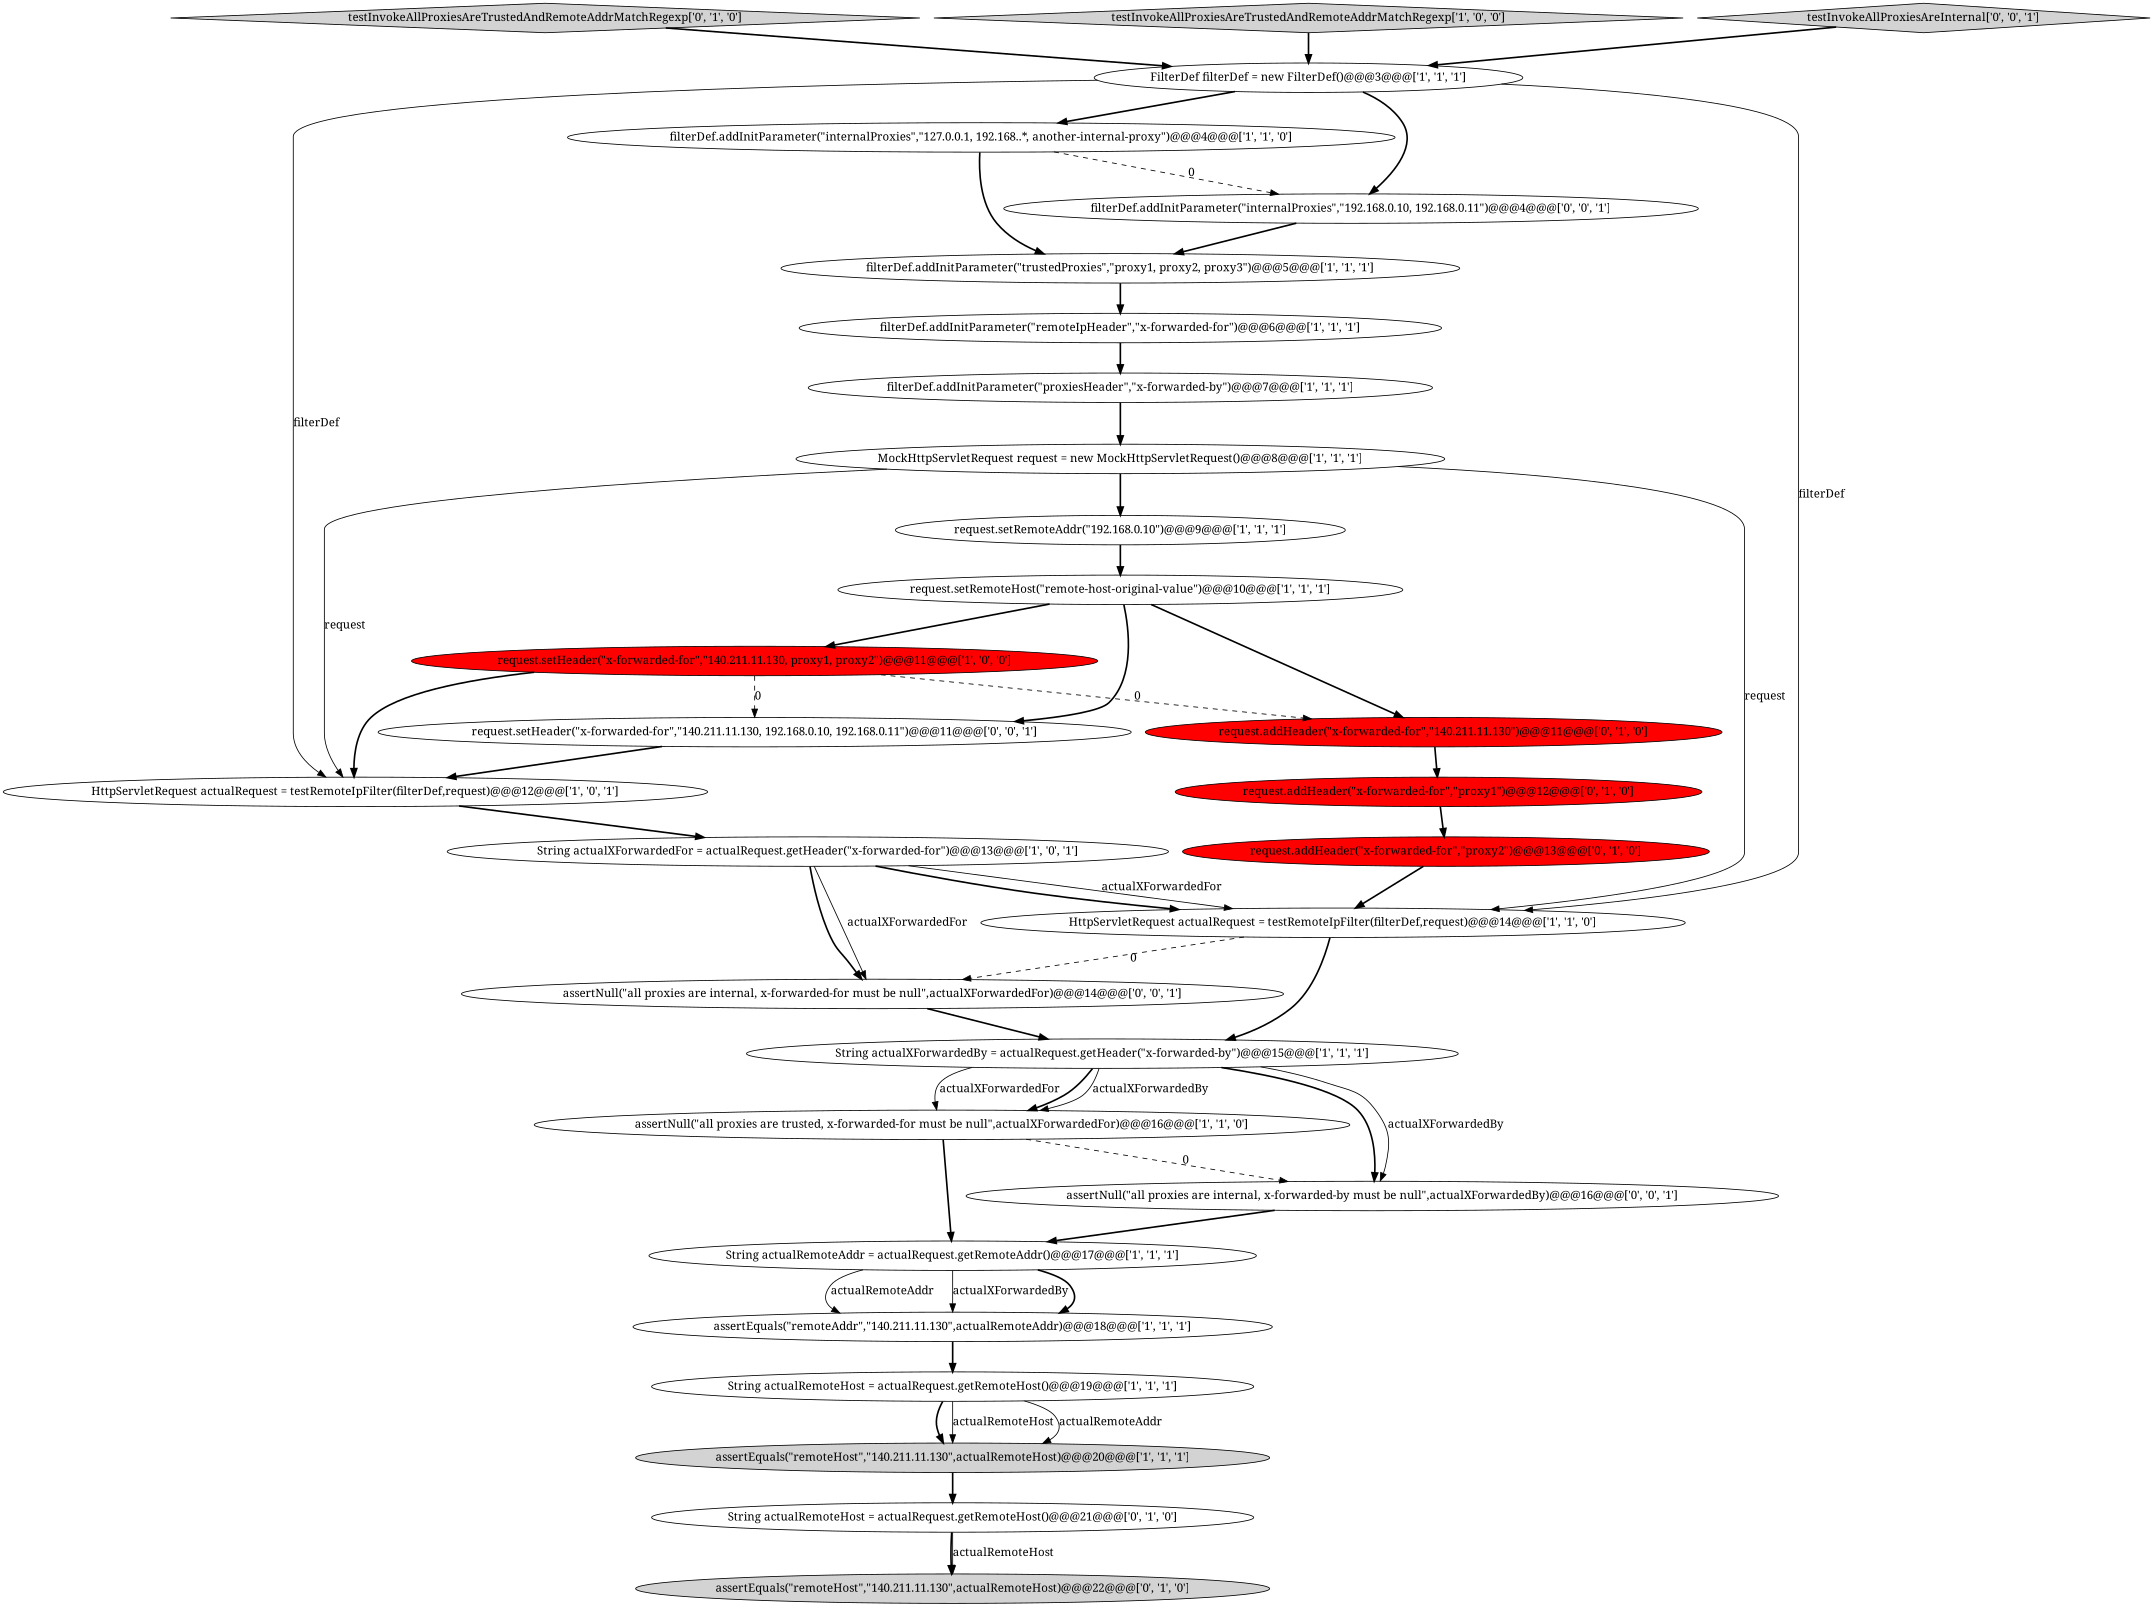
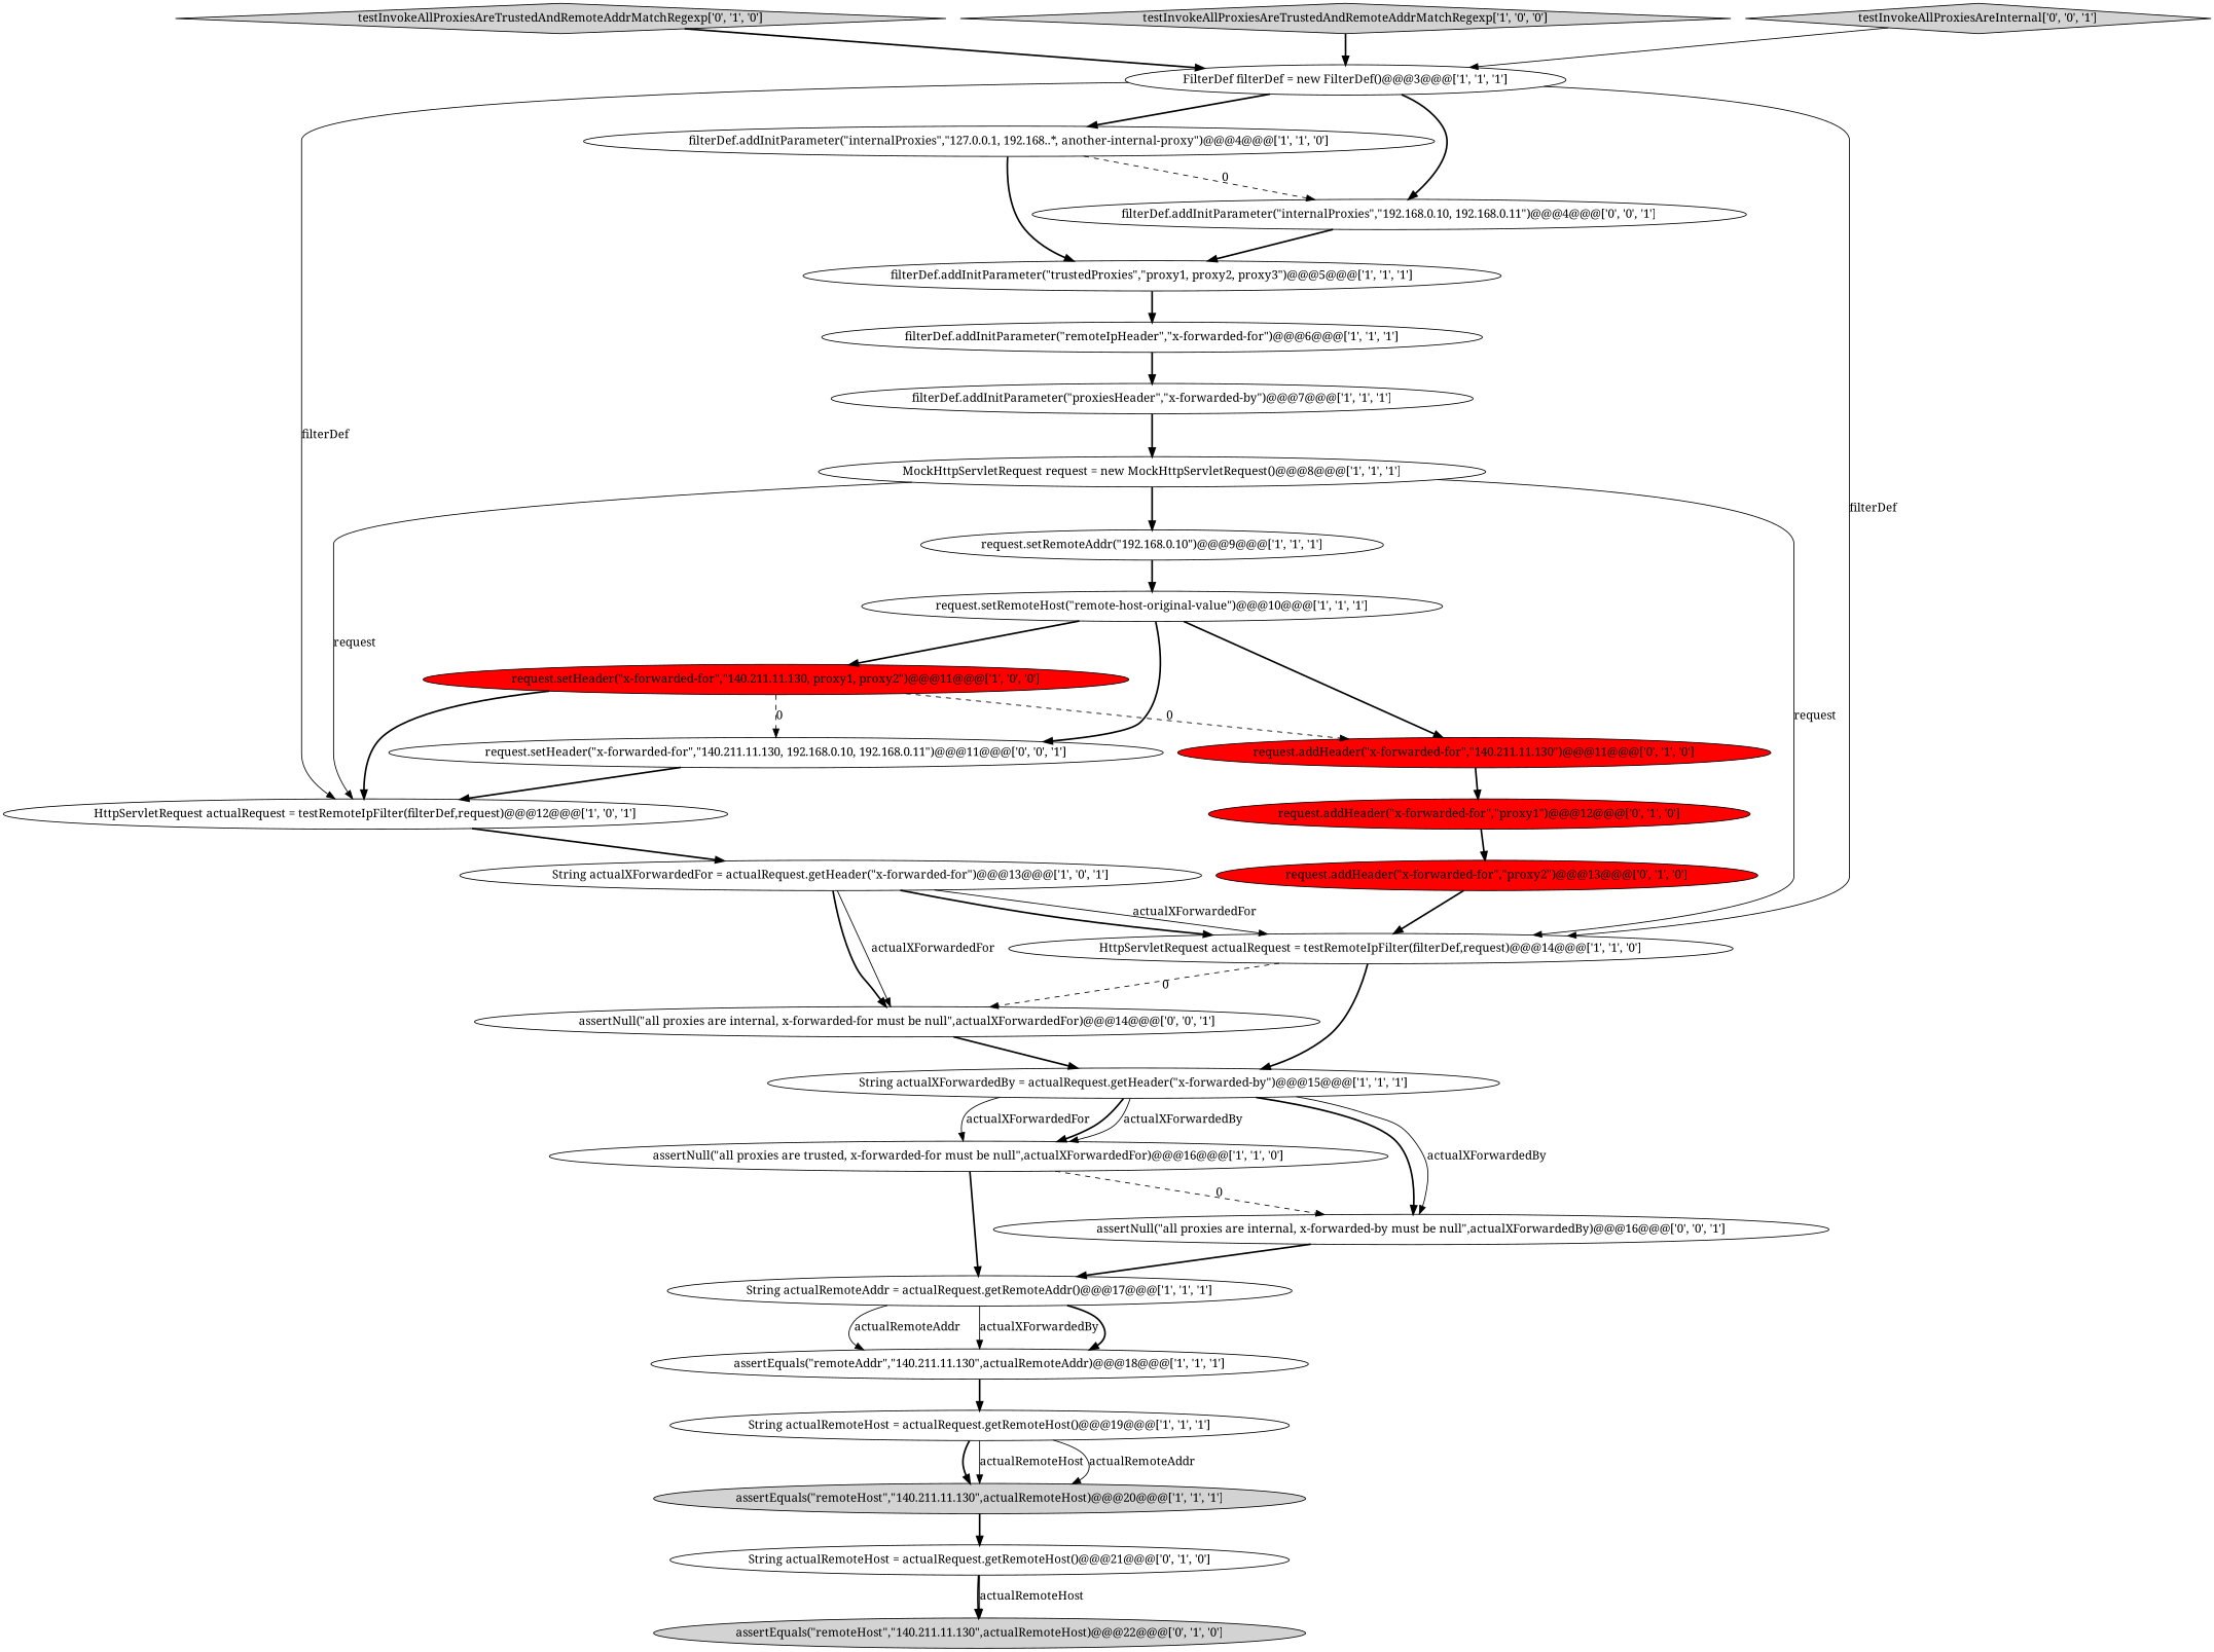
  digraph {
    fontname="Noto Serif"
    node [fillcolor=white shape=ellipse style=filled fontname="Noto Serif"]
    edge [style=bold fontname="Noto Serif"]
    n1 [label="HttpServletRequest actualRequest = testRemoteIpFilter(filterDef,request)@@@12@@@['1', '0', '1']"]
    n2 [label="String actualXForwardedFor = actualRequest.getHeader(\"x-forwarded-for\")@@@13@@@['1', '0', '1']"]
    n3 [label="assertNull(\"all proxies are internal, x-forwarded-for must be null\",actualXForwardedFor)@@@14@@@['0', '0', '1']"]
    n4 [label="String actualXForwardedBy = actualRequest.getHeader(\"x-forwarded-by\")@@@15@@@['1', '1', '1']"]
    n5 [fillcolor=red label="request.setHeader(\"x-forwarded-for\",\"140.211.11.130, proxy1, proxy2\")@@@11@@@['1', '0', '0']"]
    n6 [label="request.setHeader(\"x-forwarded-for\",\"140.211.11.130, 192.168.0.10, 192.168.0.11\")@@@11@@@['0', '0', '1']"]
    n7 [fillcolor=red label="request.addHeader(\"x-forwarded-for\",\"140.211.11.130\")@@@11@@@['0', '1', '0']"]
    n8 [fillcolor=lightgray label="testInvokeAllProxiesAreTrustedAndRemoteAddrMatchRegexp['0', '1', '0']" shape=diamond]
    n9 [label="FilterDef filterDef = new FilterDef()@@@3@@@['1', '1', '1']"]
    n10 [label="assertNull(\"all proxies are internal, x-forwarded-by must be null\",actualXForwardedBy)@@@16@@@['0', '0', '1']"]
    n11 [label="String actualRemoteAddr = actualRequest.getRemoteAddr()@@@17@@@['1', '1', '1']"]
    n12 [label="filterDef.addInitParameter(\"remoteIpHeader\",\"x-forwarded-for\")@@@6@@@['1', '1', '1']"]
    n13 [label="filterDef.addInitParameter(\"proxiesHeader\",\"x-forwarded-by\")@@@7@@@['1', '1', '1']"]
    n14 [label="MockHttpServletRequest request = new MockHttpServletRequest()@@@8@@@['1', '1', '1']"]
    n15 [label="String actualRemoteHost = actualRequest.getRemoteHost()@@@19@@@['1', '1', '1']"]
    n16 [fillcolor=lightgray label="assertEquals(\"remoteHost\",\"140.211.11.130\",actualRemoteHost)@@@20@@@['1', '1', '1']"]
    n17 [label="HttpServletRequest actualRequest = testRemoteIpFilter(filterDef,request)@@@14@@@['1', '1', '0']"]
    n18 [fillcolor=lightgray label="testInvokeAllProxiesAreTrustedAndRemoteAddrMatchRegexp['1', '0', '0']" shape=diamond]
    n19 [label="assertEquals(\"remoteAddr\",\"140.211.11.130\",actualRemoteAddr)@@@18@@@['1', '1', '1']"]
    n20 [label="request.setRemoteHost(\"remote-host-original-value\")@@@10@@@['1', '1', '1']"]
    n21 [label="filterDef.addInitParameter(\"internalProxies\",\"127\.0\.0\.1, 192\.168\..*, another-internal-proxy\")@@@4@@@['1', '1', '0']"]
    n22 [label="filterDef.addInitParameter(\"trustedProxies\",\"proxy1, proxy2, proxy3\")@@@5@@@['1', '1', '1']"]
    n23 [label="filterDef.addInitParameter(\"internalProxies\",\"192\.168\.0\.10, 192\.168\.0\.11\")@@@4@@@['0', '0', '1']"]
    n24 [label="request.setRemoteAddr(\"192.168.0.10\")@@@9@@@['1', '1', '1']"]
    n25 [fillcolor=red label="request.addHeader(\"x-forwarded-for\",\"proxy1\")@@@12@@@['0', '1', '0']"]
    n26 [fillcolor=red label="request.addHeader(\"x-forwarded-for\",\"proxy2\")@@@13@@@['0', '1', '0']"]
    n27 [fillcolor=lightgray label="assertEquals(\"remoteHost\",\"140.211.11.130\",actualRemoteHost)@@@22@@@['0', '1', '0']"]
    n28 [label="String actualRemoteHost = actualRequest.getRemoteHost()@@@21@@@['0', '1', '0']"]
    n29 [label="assertNull(\"all proxies are trusted, x-forwarded-for must be null\",actualXForwardedFor)@@@16@@@['1', '1', '0']"]
    n30 [fillcolor=lightgray label="testInvokeAllProxiesAreInternal['0', '0', '1']" shape=diamond]
    n1 -> n2
    n2 -> n3 [label=actualXForwardedFor style=solid]
    n2 -> n3
    n2 -> n17 [label=actualXForwardedFor style=solid]
    n2 -> n17
    n3 -> n4
    n4 -> n10
    n4 -> n10 [label=actualXForwardedBy style=solid]
    n4 -> n29
    n4 -> n29 [label=actualXForwardedBy style=solid]
    n4 -> n29 [label=actualXForwardedFor style=solid]
    n5 -> n1
    n5 -> n6 [label=0 style=dashed]
    n5 -> n7 [label=0 style=dashed]
    n6 -> n1
    n7 -> n25
    n8 -> n9
    n9 -> n1 [label=filterDef style=solid]
    n9 -> n17 [label=filterDef style=solid]
    n9 -> n21
    n9 -> n23
    n10 -> n11
    n11 -> n19 [label=actualRemoteAddr style=solid]
    n11 -> n19 [label=actualXForwardedBy style=solid]
    n11 -> n19
    n12 -> n13
    n13 -> n14
    n14 -> n1 [label=request style=solid]
    n14 -> n17 [label=request style=solid]
    n14 -> n24
    n15 -> n16
    n15 -> n16 [label=actualRemoteHost style=solid]
    n15 -> n16 [label=actualRemoteAddr style=solid]
    n16 -> n28
    n17 -> n3 [label=0 style=dashed]
    n17 -> n4
    n18 -> n9
    n19 -> n15
    n20 -> n5
    n20 -> n6
    n20 -> n7
    n21 -> n22
    n21 -> n23 [label=0 style=dashed]
    n22 -> n12
    n23 -> n22
    n24 -> n20
    n25 -> n26
    n26 -> n17
    n28 -> n27
    n28 -> n27 [label=actualRemoteHost style=solid]
    n29 -> n10 [label=0 style=dashed]
    n29 -> n11
-   n30 -> n9
+   n30 -> n9 [style=solid]
  }
